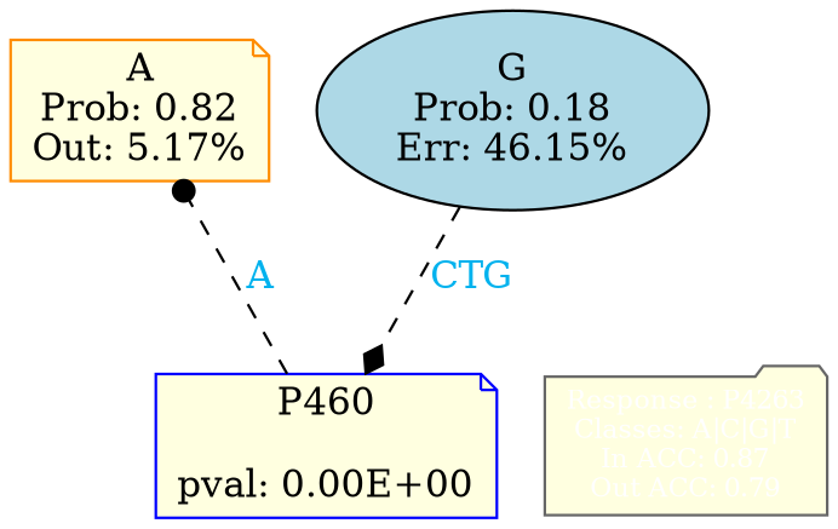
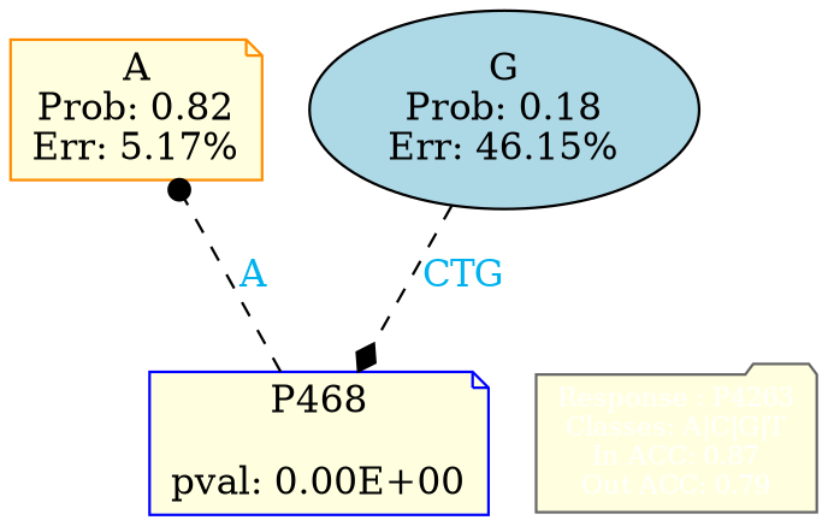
  digraph {
    fontname="DejaVu Serif"
    ranksep=equally
    splines=polylines
    node [fillcolor=lightyellow fontname="DejaVu Serif" shape=note style="filled, rounded"]
    edge [fontcolor=deepskyblue2 fontname="DejaVu Serif" style=dashed]
-   n1 [color=darkorange label="A\nProb: 0.82\nOut: 5.17%"]
+   n1 [color=darkorange label="A\nProb: 0.82\nErr: 5.17%"]
    n2 [color=black fillcolor=lightblue label="G\nProb: 0.18\nErr: 46.15%" shape=ellipse]
    n3 [align=left color=gray40 fontcolor=white fontsize=10 label="Response : P4263\nClasses: A|C|G|T\nIn ACC: 0.87\nOut ACC: 0.79\n" shape=folder style=filled]
-   n4 [color=blue label="P460\n\npval: 0.00E+00"]
+   n4 [color=blue label="P468\n\npval: 0.00E+00"]
    subgraph sub_1 {
      rank=same
      n1
      n2
    }
    subgraph sub_2 {
      rank=same
      n3
      n4
    }
    n2 -> n4 [arrowhead=diamond label=CTG]
    n4 -> n1 [arrowhead=dot label=A]
  }
